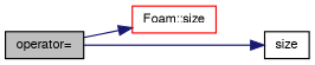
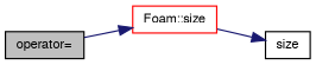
  digraph {
    rankdir=LR
    node [color=black fontname=FreeSans fontsize=10 shape=record]
    edge [color=midnightblue fontname=FreeSans fontsize=10 labelfontname=FreeSans labelfontsize=10 style=solid]
    n1 [fillcolor=grey75 fontcolor=black height=0.2 label="operator=" style=filled width=0.4]
    n2 [color=red height=0.2 label="Foam::size" width=0.4]
    n3 [height=0.2 label=size width=0.4]
    n1 -> n2
-   n1 -> n3
+   n2 -> n3
  }
